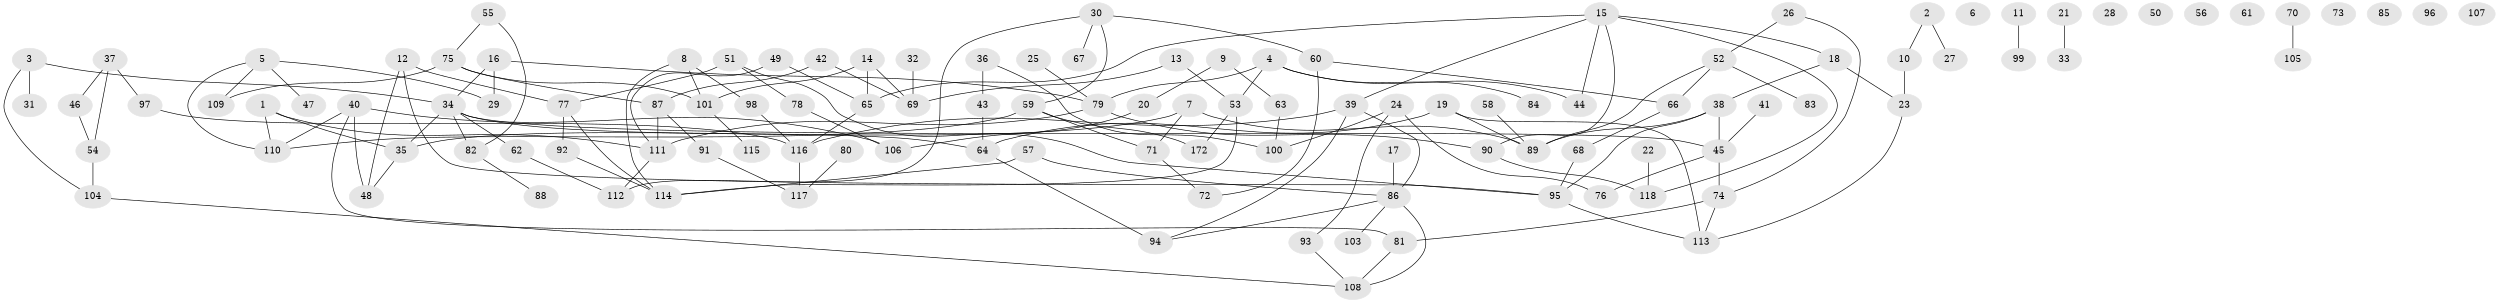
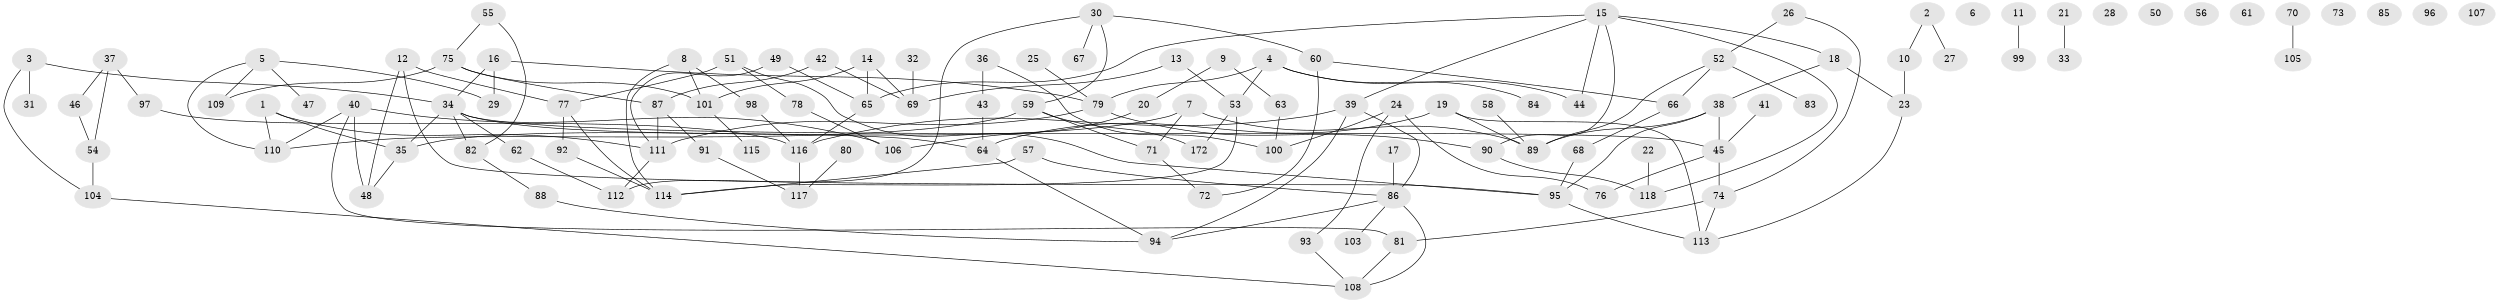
  graph {
    node [color=gray90 style=filled]
    1
    35
    110
    111
    48
    112
    2
    10
    27
    23
    3
    31
    34
    104
    64
    45
    62
    82
    108
    4
    44
    53
    79
    84
    114
    n26 [label=172]
    90
    5
    29
    47
    109
    6
    7
    71
    89
    72
    8
    98
    101
    116
    115
    9
    20
    63
    106
    100
    113
    11
    99
    12
    77
    95
    92
    13
    69
    14
    65
    15
    18
    39
    118
    38
    86
    94
    16
    17
    103
    19
    21
    33
    22
    24
    76
    93
    25
    26
    52
    74
    66
    83
    59
    81
    28
    30
    60
    67
    32
    88
    36
    43
    37
    46
    54
    97
    117
    40
    41
    42
    87
    91
    49
    50
    51
    78
    68
    55
    75
    56
    57
    58
    61
    70
    105
    73
    80
    85
    96
    107
    1 -- 35
    1 -- 110
    1 -- 111
    35 -- 48
    111 -- 112
    2 -- 10
    2 -- 27
    10 -- 23
    23 -- 113
    3 -- 31
    3 -- 34
    3 -- 104
    34 -- 35
    34 -- 64
    34 -- 45
    34 -- 62
    34 -- 82
    104 -- 108
    64 -- 94
    45 -- 76
    45 -- 74
    62 -- 112
    82 -- 88
    4 -- 44
    4 -- 53
    4 -- 79
    4 -- 84
    53 -- 114
    53 -- n26
    79 -- 111
    79 -- 90
    90 -- 118
    5 -- 110
    5 -- 29
    5 -- 47
    5 -- 109
    7 -- 35
    7 -- 71
    7 -- 89
    71 -- 72
    8 -- 114
    8 -- 98
    8 -- 101
    98 -- 116
    101 -- 115
    116 -- 117
    9 -- 20
    9 -- 63
    20 -- 106
    63 -- 100
    11 -- 99
    12 -- 48
    12 -- 77
    12 -- 95
    77 -- 114
    77 -- 92
    95 -- 113
    92 -- 114
    13 -- 53
    13 -- 69
    14 -- 101
    14 -- 69
    14 -- 65
    65 -- 116
    15 -- 44
    15 -- 90
    15 -- 65
    15 -- 18
    15 -- 39
    15 -- 118
    18 -- 23
    18 -- 38
    39 -- 116
    39 -- 86
    39 -- 94
    38 -- 45
    38 -- 89
    38 -- 95
    86 -- 108
    86 -- 94
    86 -- 103
    16 -- 34
    16 -- 79
    16 -- 29
    17 -- 86
    19 -- 64
    19 -- 89
    19 -- 113
    21 -- 33
    22 -- 118
    24 -- 100
    24 -- 76
    24 -- 93
    93 -- 108
    25 -- 79
    26 -- 52
    26 -- 74
    52 -- 89
    52 -- 66
    52 -- 83
    74 -- 113
    74 -- 81
    66 -- 68
    59 -- 110
    59 -- n26
    59 -- 71
    81 -- 108
    30 -- 112
    30 -- 59
    30 -- 60
    30 -- 67
    60 -- 72
    60 -- 66
    32 -- 69
+   88 -- 94
    36 -- 100
    36 -- 43
    43 -- 64
    37 -- 46
    37 -- 54
    37 -- 97
    46 -- 54
    54 -- 104
    97 -- 116
    40 -- 110
    40 -- 48
    40 -- 106
    40 -- 81
    41 -- 45
    42 -- 69
    42 -- 87
    87 -- 111
    87 -- 91
    91 -- 117
    49 -- 111
    49 -- 65
    51 -- 77
    51 -- 95
    51 -- 78
    78 -- 106
    68 -- 95
    55 -- 82
    55 -- 75
    75 -- 109
    75 -- 101
    75 -- 87
    57 -- 114
    57 -- 86
    58 -- 89
    70 -- 105
    80 -- 117
  }
